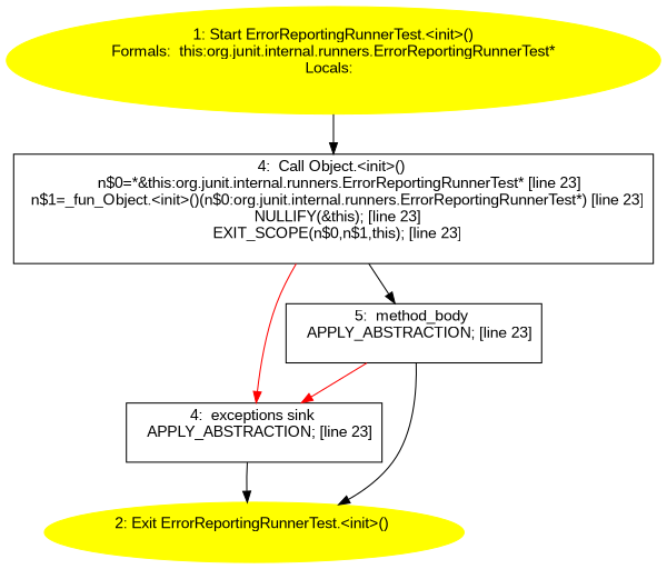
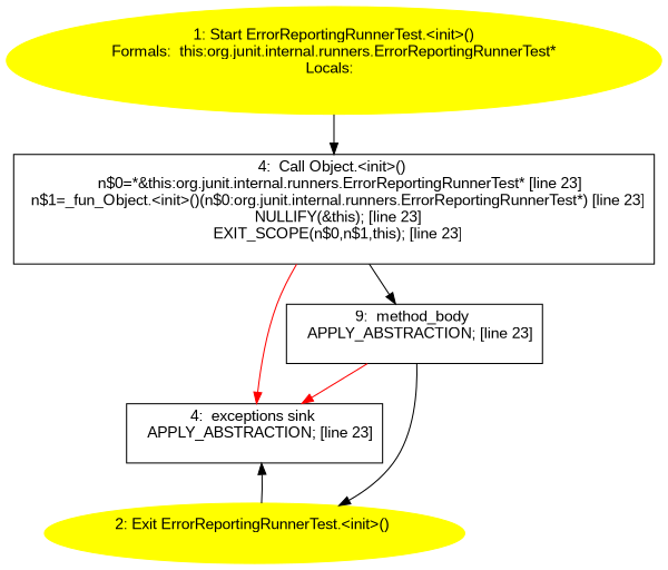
  digraph {
    fontname="Liberation Sans"
    node [fontname="Liberation Sans" shape=box]
    edge [fontname="Liberation Sans"]
    n1 [color=yellow label="1: Start ErrorReportingRunnerTest.<init>()\nFormals:  this:org.junit.internal.runners.ErrorReportingRunnerTest*\nLocals:  \n  " style=filled shape=""]
    n2 [label="4:  Call Object.<init>() \n   n$0=*&this:org.junit.internal.runners.ErrorReportingRunnerTest* [line 23]\n  n$1=_fun_Object.<init>()(n$0:org.junit.internal.runners.ErrorReportingRunnerTest*) [line 23]\n  NULLIFY(&this); [line 23]\n  EXIT_SCOPE(n$0,n$1,this); [line 23]\n "]
    n3 [label="4:  exceptions sink \n   APPLY_ABSTRACTION; [line 23]\n "]
-   n4 [label="5:  method_body \n   APPLY_ABSTRACTION; [line 23]\n "]
+   n4 [label="9:  method_body \n   APPLY_ABSTRACTION; [line 23]\n "]
    n5 [color=yellow label="2: Exit ErrorReportingRunnerTest.<init>() \n  " style=filled shape=""]
    n1 -> n2
    n2 -> n3 [color=red]
    n2 -> n4
-   n3 -> n5
+   n5 -> n3
    n4 -> n3 [color=red]
    n4 -> n5
  }
